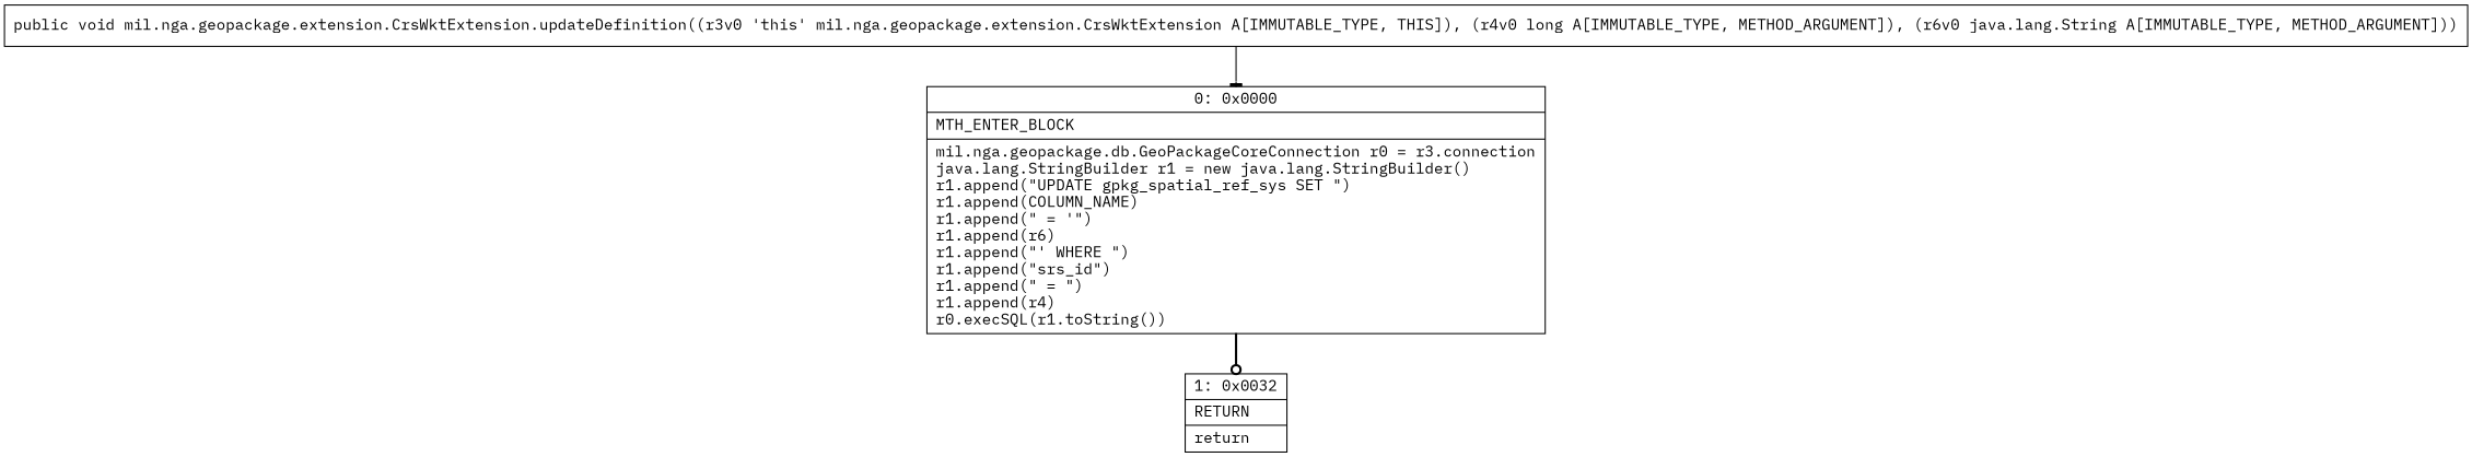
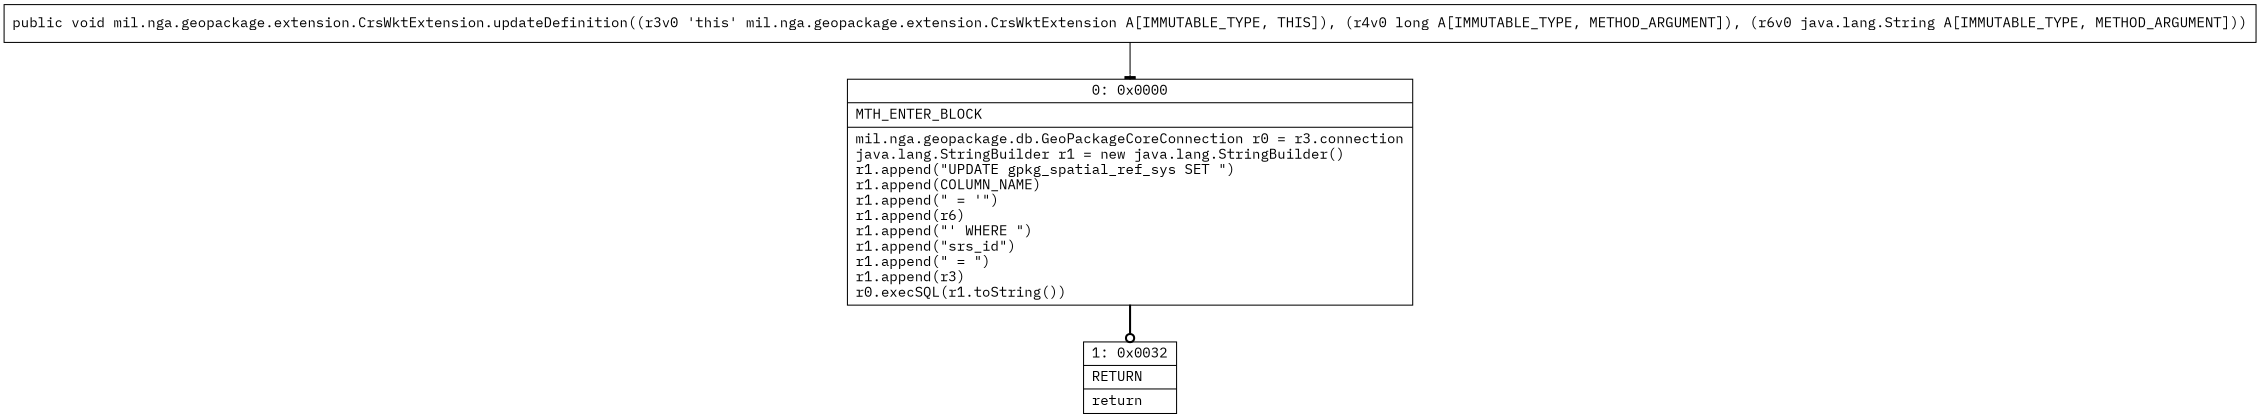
  digraph {
    fontname="IBM Plex Mono"
    node [shape=record fontname="IBM Plex Mono"]
    edge [fontname="IBM Plex Mono"]
-   n1 [label="{0\:\ 0x0000|MTH_ENTER_BLOCK\l|mil.nga.geopackage.db.GeoPackageCoreConnection r0 = r3.connection\ljava.lang.StringBuilder r1 = new java.lang.StringBuilder()\lr1.append(\"UPDATE gpkg_spatial_ref_sys SET \")\lr1.append(COLUMN_NAME)\lr1.append(\" = '\")\lr1.append(r6)\lr1.append(\"' WHERE \")\lr1.append(\"srs_id\")\lr1.append(\" = \")\lr1.append(r4)\lr0.execSQL(r1.toString())\l}"]
+   n1 [label="{0\:\ 0x0000|MTH_ENTER_BLOCK\l|mil.nga.geopackage.db.GeoPackageCoreConnection r0 = r3.connection\ljava.lang.StringBuilder r1 = new java.lang.StringBuilder()\lr1.append(\"UPDATE gpkg_spatial_ref_sys SET \")\lr1.append(COLUMN_NAME)\lr1.append(\" = '\")\lr1.append(r6)\lr1.append(\"' WHERE \")\lr1.append(\"srs_id\")\lr1.append(\" = \")\lr1.append(r3)\lr0.execSQL(r1.toString())\l}"]
    n2 [label="{1\:\ 0x0032|RETURN\l|return\l}"]
    n3 [label="{public void mil.nga.geopackage.extension.CrsWktExtension.updateDefinition((r3v0 'this' mil.nga.geopackage.extension.CrsWktExtension A[IMMUTABLE_TYPE, THIS]), (r4v0 long A[IMMUTABLE_TYPE, METHOD_ARGUMENT]), (r6v0 java.lang.String A[IMMUTABLE_TYPE, METHOD_ARGUMENT])) }"]
    n1 -> n2 [style=bold arrowhead=odot]
    n3 -> n1 [style=solid arrowhead=tee]
  }
